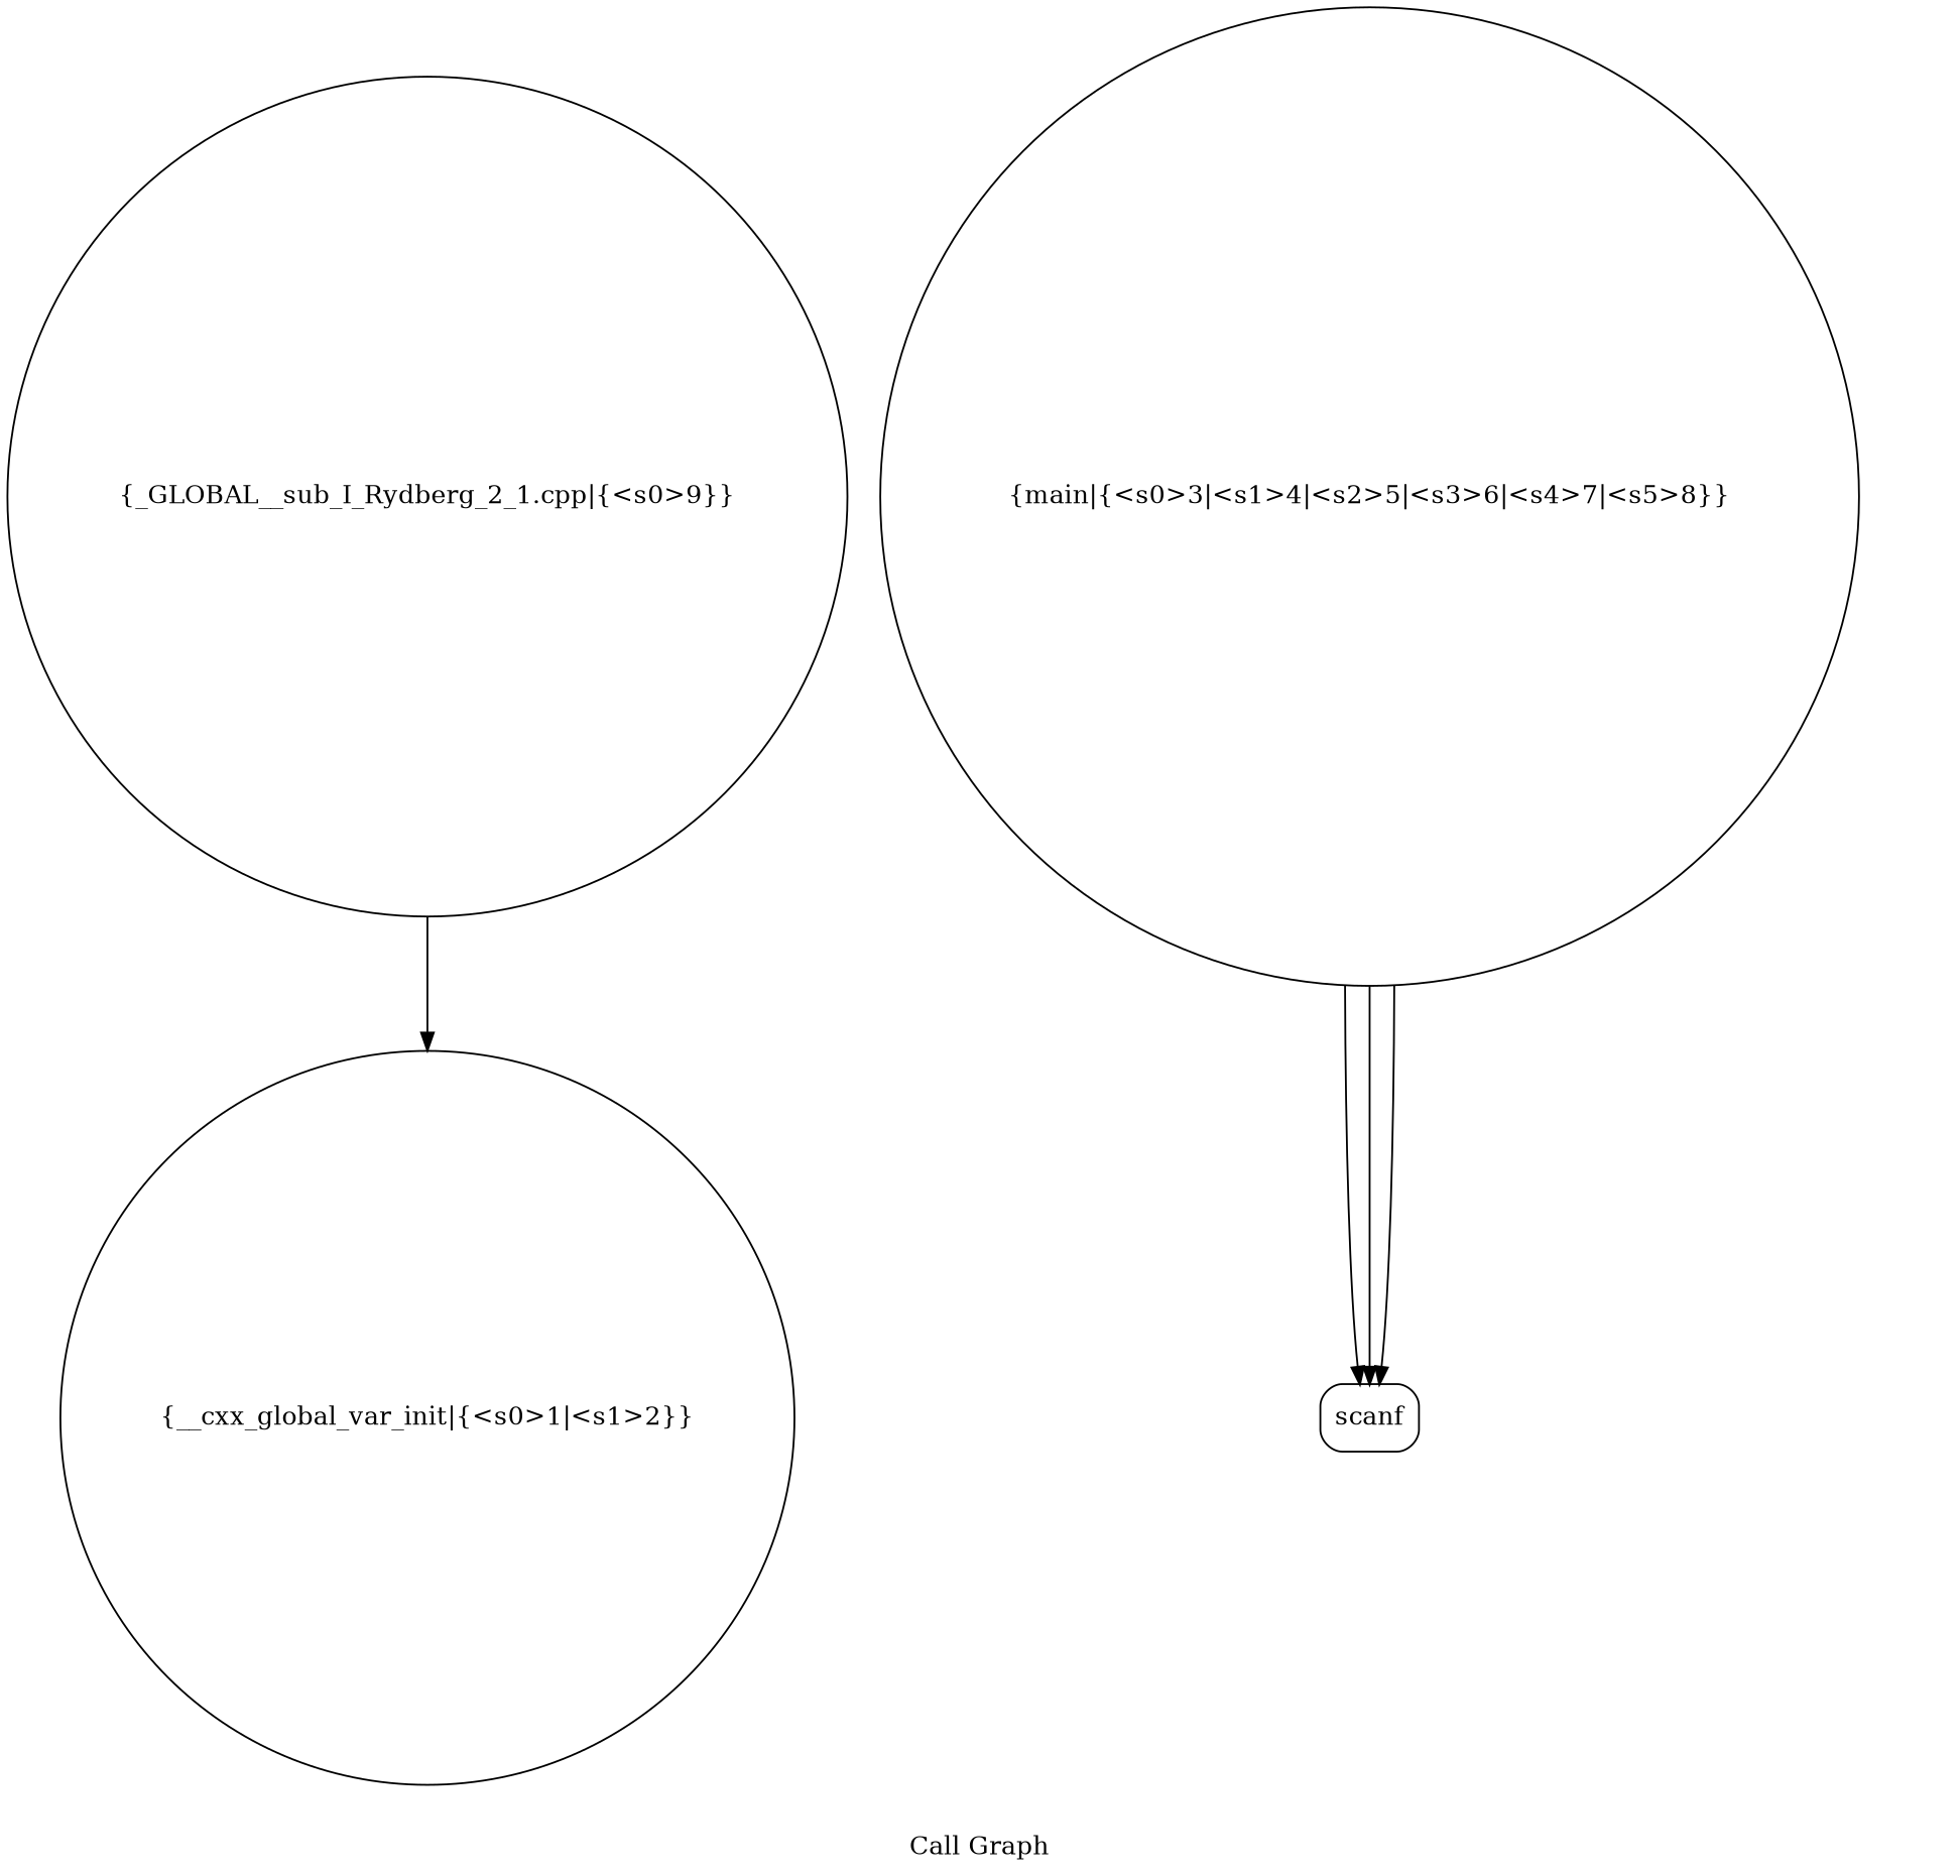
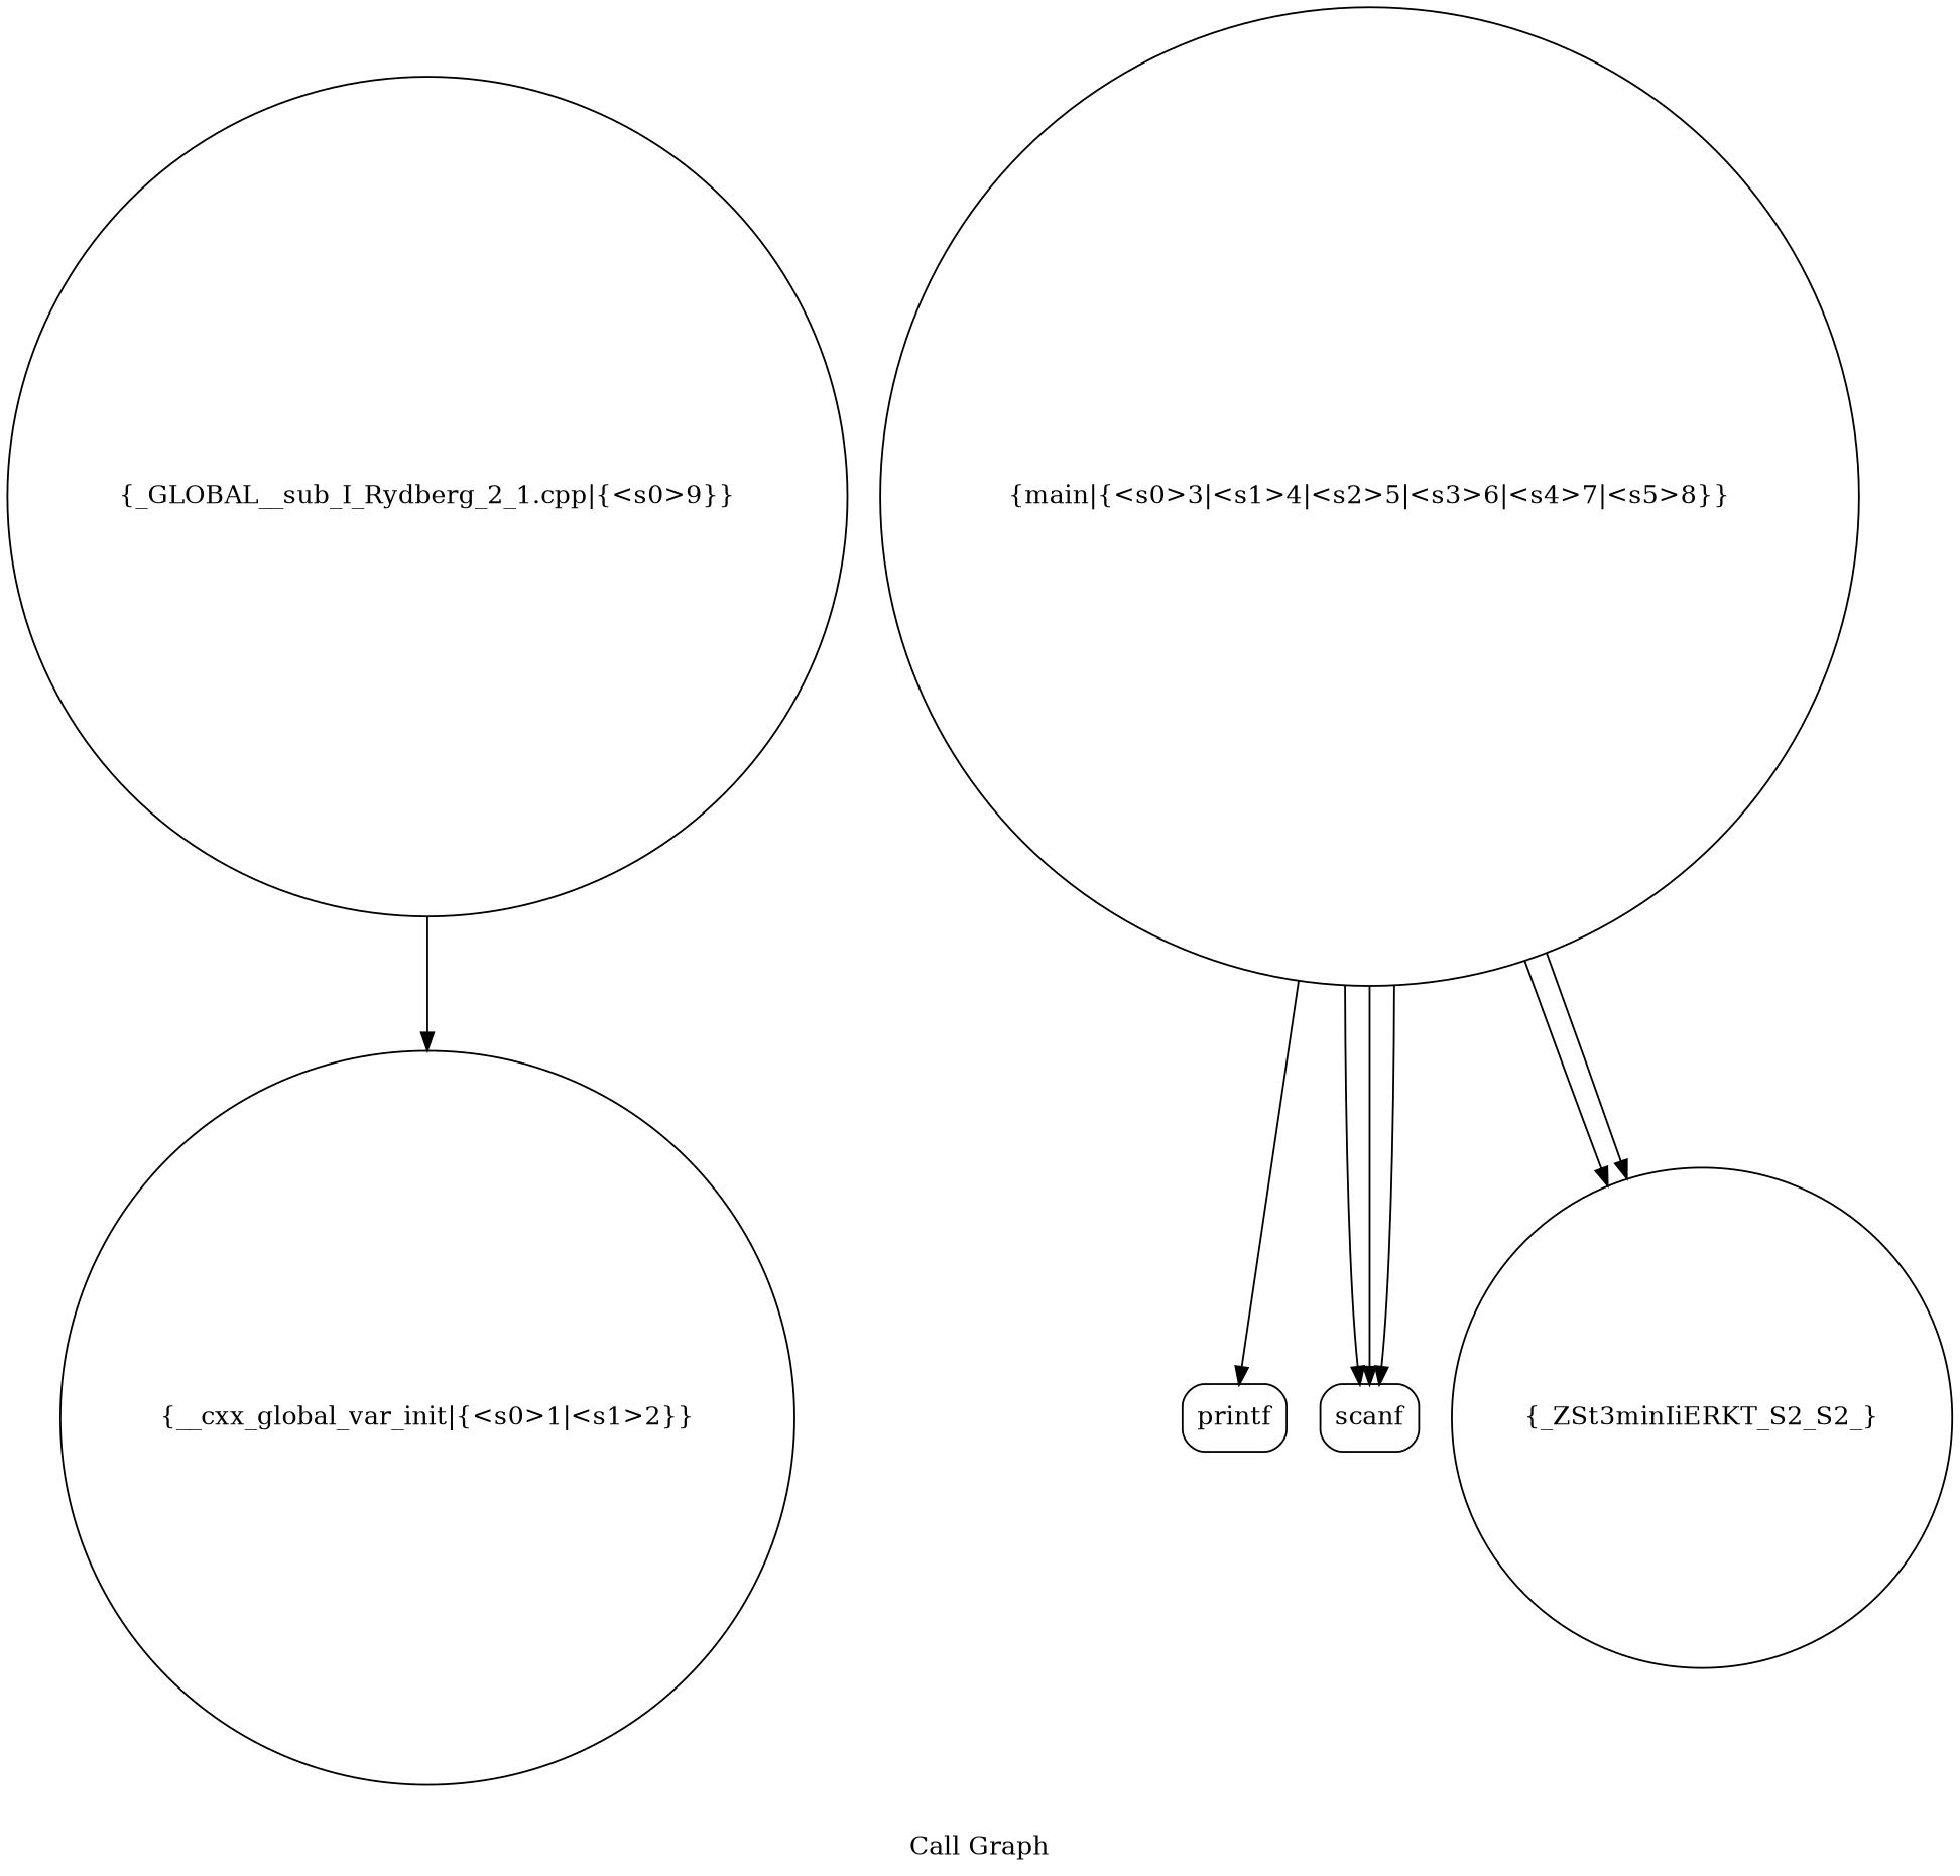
  digraph {
    label="Call Graph"
    node [shape=circle]
    edge [color=black tailport=s0]
    n1 [label="{__cxx_global_var_init|{<s0>1|<s1>2}}"]
+   n2 [label="{printf}" shape=Mrecord]
    n3 [label="{main|{<s0>3|<s1>4|<s2>5|<s3>6|<s4>7|<s5>8}}"]
    n4 [label="{scanf}" shape=Mrecord]
+   n5 [label="{_ZSt3minIiERKT_S2_S2_}"]
    n6 [label="{_GLOBAL__sub_I_Rydberg_2_1.cpp|{<s0>9}}"]
+   n3 -> n2 [tailport=s5]
    n3 -> n4
    n3 -> n4 [tailport=s1]
    n3 -> n4 [tailport=s2]
+   n3 -> n5 [tailport=s3]
+   n3 -> n5 [tailport=s4]
    n6 -> n1
  }
